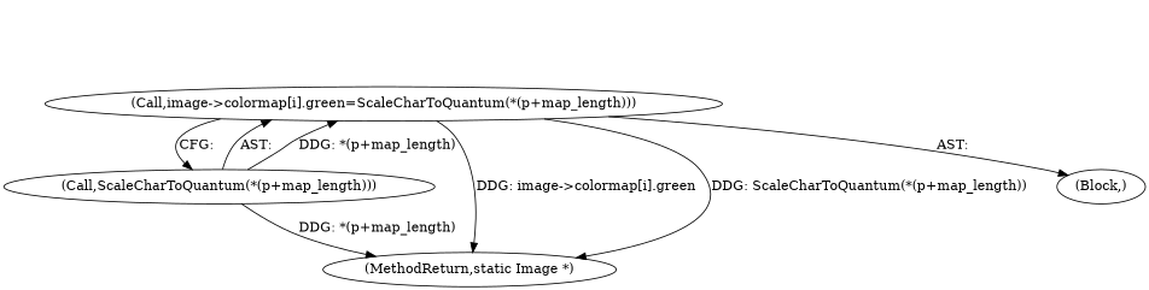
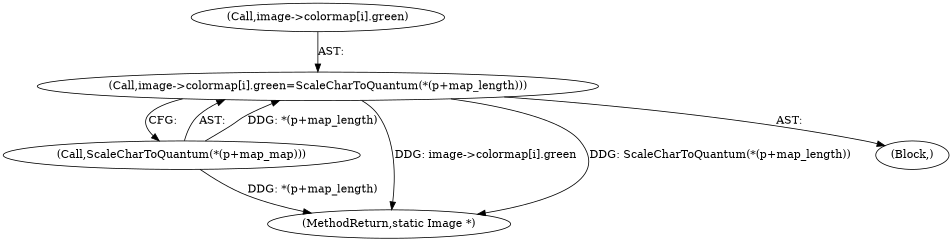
  digraph {
    n1 [label="(Call,image->colormap[i].green=ScaleCharToQuantum(*(p+map_length)))"]
-   n2 [label="(Call,ScaleCharToQuantum(*(p+map_length)))"]
+   n2 [label="(Call,ScaleCharToQuantum(*(p+map_map)))"]
    n3 [label="(MethodReturn,static Image *)"]
    n4 [label="(Block,)"]
+   n5 [label="(Call,image->colormap[i].green)"]
    n1 -> n2 [label="CFG: "]
    n1 -> n3 [label="DDG: image->colormap[i].green"]
    n1 -> n3 [label="DDG: ScaleCharToQuantum(*(p+map_length))"]
    n1 -> n4 [label="AST: "]
    n2 -> n1 [label="AST: "]
    n2 -> n1 [label="DDG: *(p+map_length)"]
    n2 -> n3 [label="DDG: *(p+map_length)"]
+   n5 -> n1 [label="AST: "]
  }
